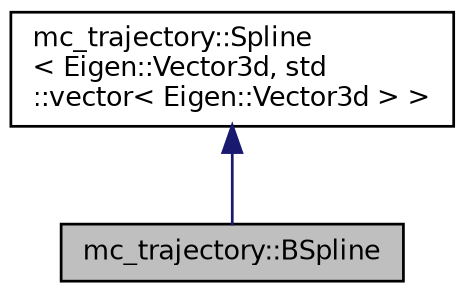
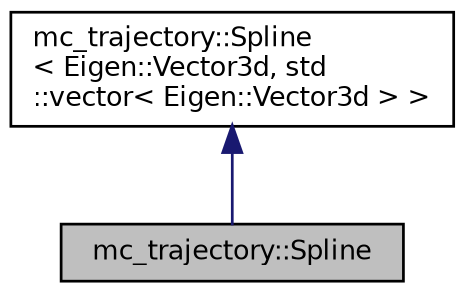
  digraph {
    node [color=black fontname=Helvetica fontsize=10 shape=record style=filled]
-   n1 [fillcolor=grey75 fontcolor=black height=0.2 label="mc_trajectory::BSpline" width=0.4]
+   n1 [fillcolor=grey75 fontcolor=black height=0.2 label="mc_trajectory::Spline" width=0.4]
    n2 [fillcolor=white height=0.2 label="mc_trajectory::Spline\l\< Eigen::Vector3d, std\l::vector\< Eigen::Vector3d \> \>" width=0.4]
    n2 -> n1 [color=midnightblue dir=back fontname=Helvetica fontsize=10 labelfontname=Helvetica labelfontsize=10 style=solid]
  }
